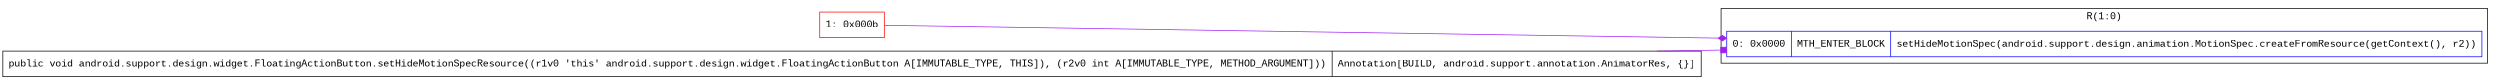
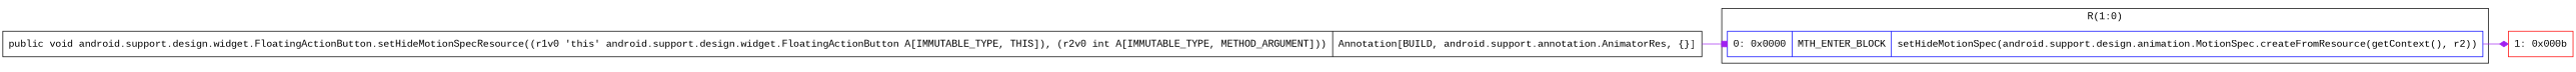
  digraph {
    rankdir=LR
    fontname="Liberation Mono"
    node [shape=record fontname="Liberation Mono"]
    edge [color=purple fontname="Liberation Mono"]
    n1 [color=blue label="{0\:\ 0x0000|MTH_ENTER_BLOCK\l|setHideMotionSpec(android.support.design.animation.MotionSpec.createFromResource(getContext(), r2))\l}"]
    n2 [color=red label="{1\:\ 0x000b}"]
    n3 [label="{public void android.support.design.widget.FloatingActionButton.setHideMotionSpecResource((r1v0 'this' android.support.design.widget.FloatingActionButton A[IMMUTABLE_TYPE, THIS]), (r2v0 int A[IMMUTABLE_TYPE, METHOD_ARGUMENT]))  | Annotation[BUILD, android.support.annotation.AnimatorRes, \{\}]\l}"]
    subgraph cluster_1 {
      label="R(1:0)"
      n1
    }
-   n2 -> n1 [arrowhead=diamond]
+   n1 -> n2 [arrowhead=diamond]
    n3 -> n1 [arrowhead=box]
  }
